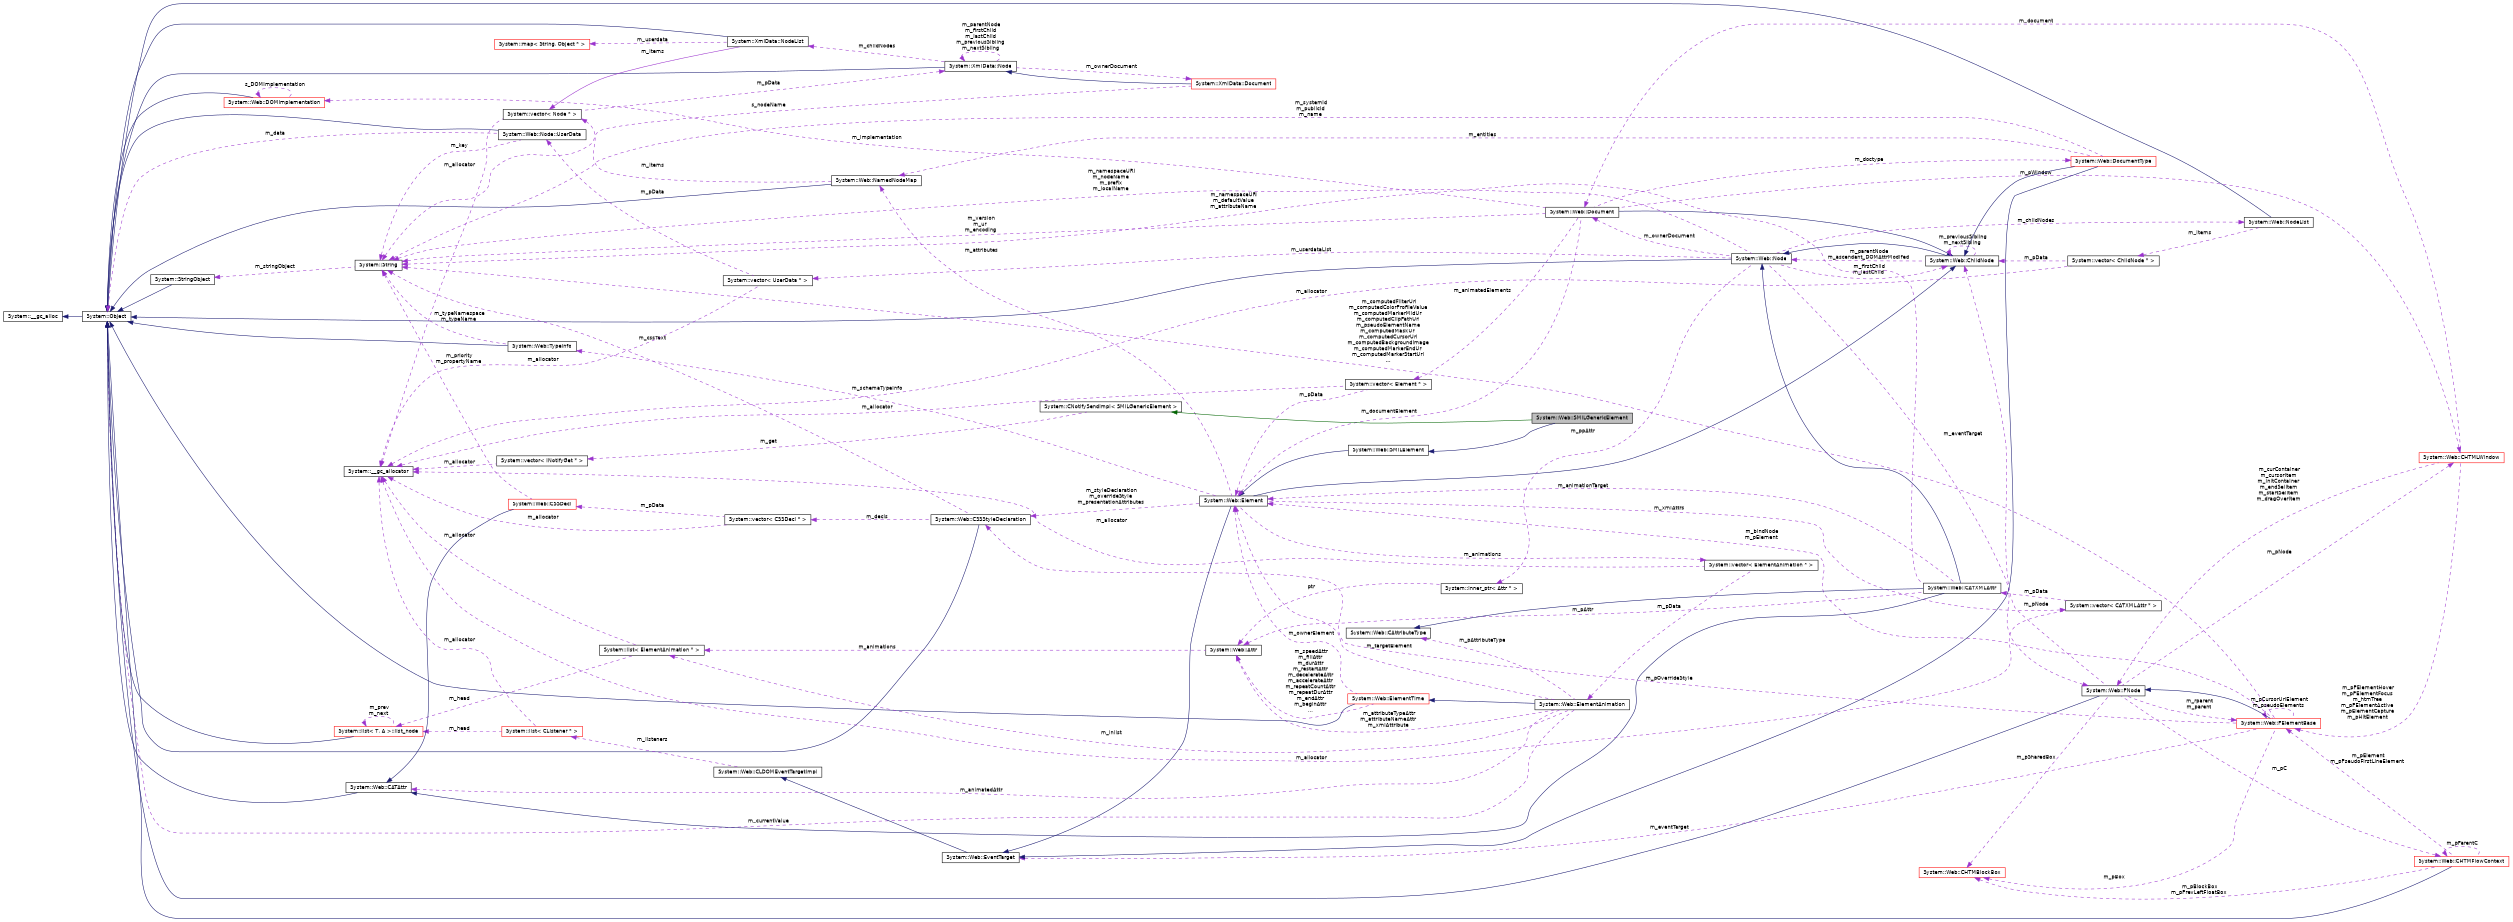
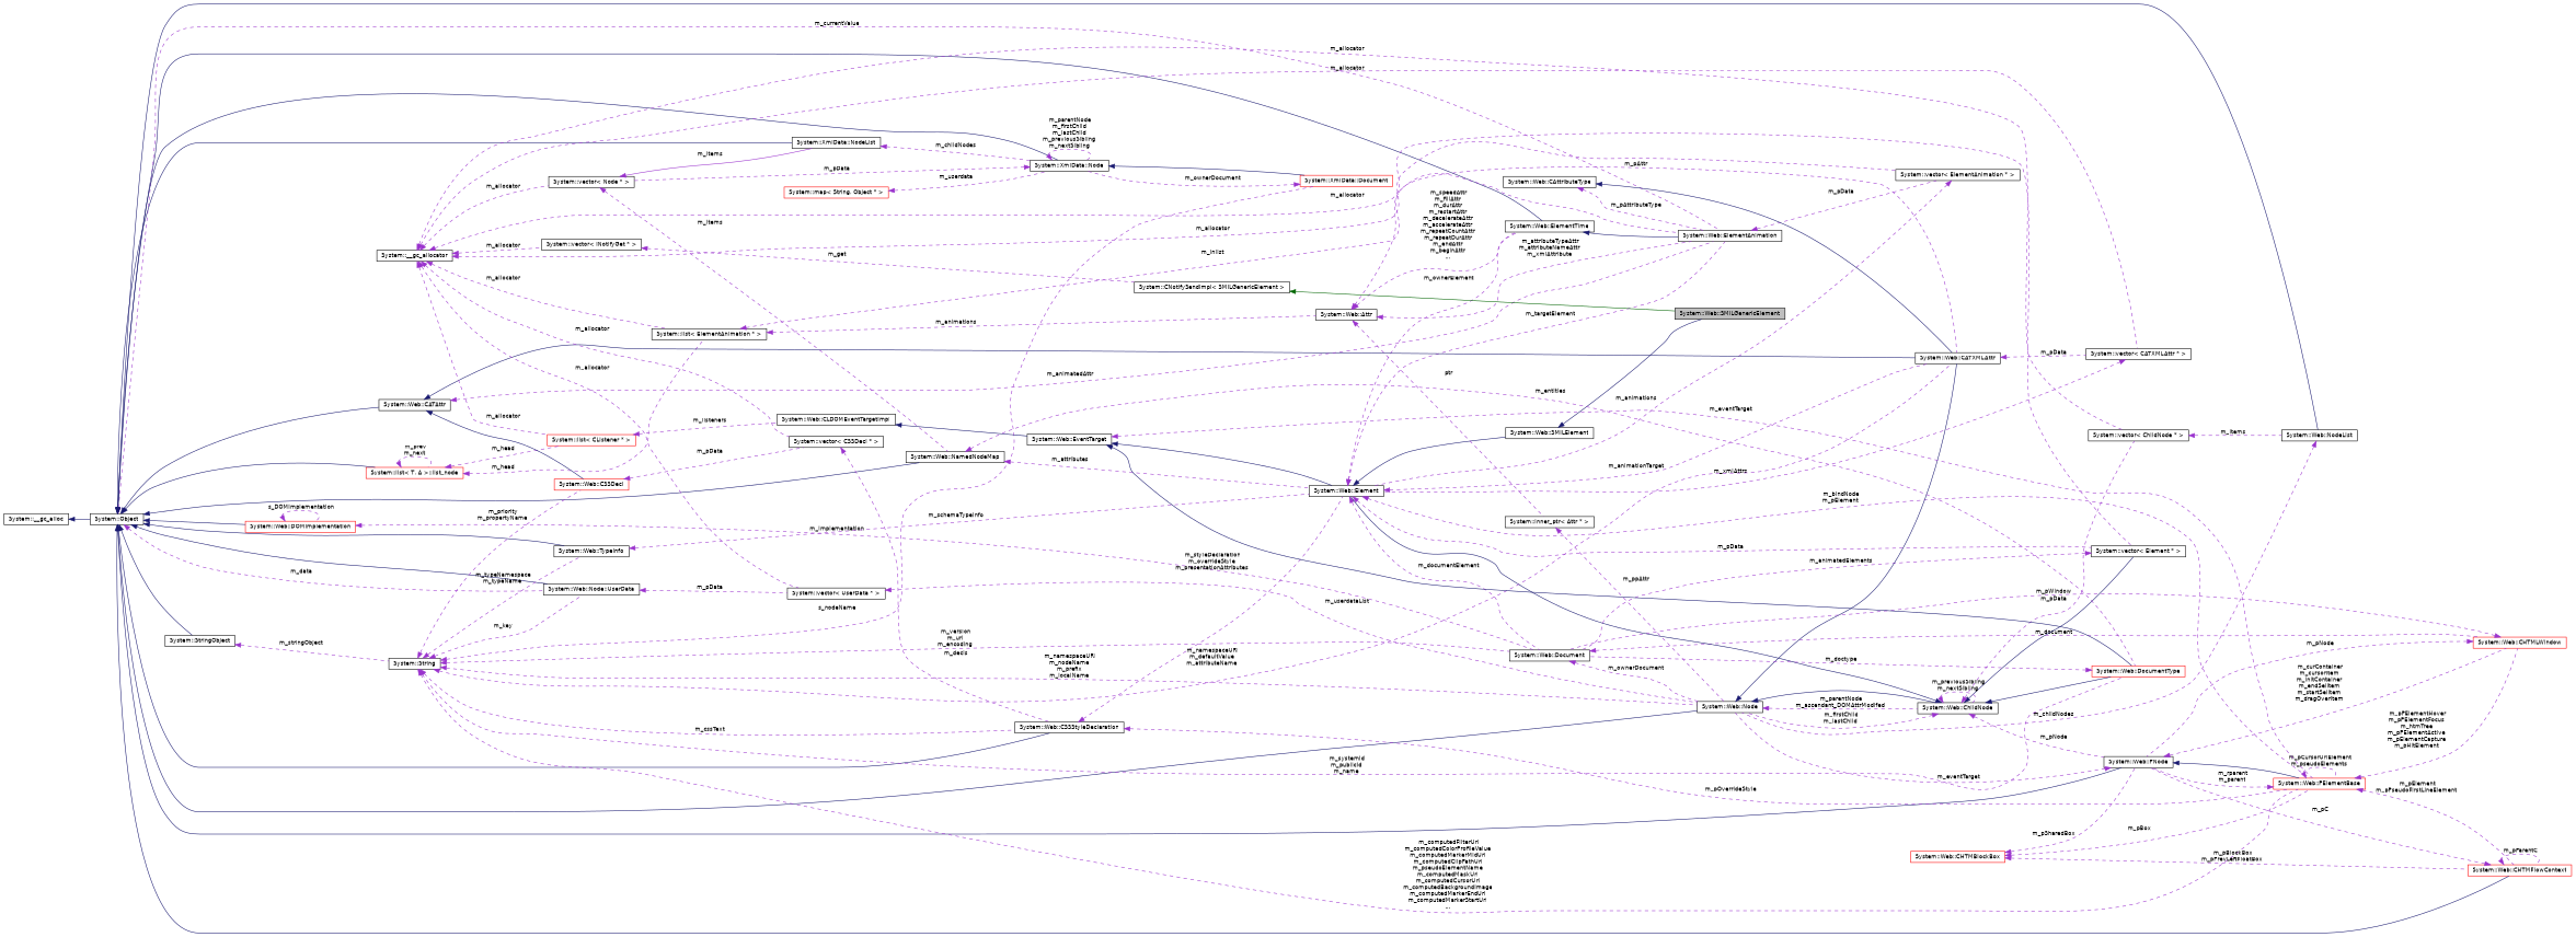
  digraph {
    rankdir=LR
    node [color=black fillcolor=white fontname=Helvetica fontsize=10 shape=record style=filled]
    edge [color=darkorchid3 dir=back fontname=Helvetica fontsize=10 labelfontname=Helvetica labelfontsize=10 style=dashed]
    n1 [fillcolor=grey75 fontcolor=black height=0.2 label="System::Web::SMILGenericElement" width=0.4]
    n2 [height=0.2 label="System::Web::SMILElement" width=0.4]
    n3 [height=0.2 label="System::Web::Element" width=0.4]
    n4 [height=0.2 label="System::Web::Document" width=0.4]
    n5 [height=0.2 label="System::vector\< Element * \>" width=0.4]
    n6 [color=red height=0.2 label="System::Web::PElementBase" width=0.4]
    n7 [height=0.2 label="System::Web::CATXMLAttr" width=0.4]
    n8 [height=0.2 label="System::Web::ElementAnimation" width=0.4]
-   n9 [color=red height=0.2 label="System::Web::ElementTime" width=0.4]
+   n9 [height=0.2 label="System::Web::ElementTime" width=0.4]
    n10 [height=0.2 label="System::Web::Node" width=0.4]
    n11 [color=red height=0.2 label="System::Web::CHTMLWindow" width=0.4]
    n12 [height=0.2 label="System::Web::PNode" width=0.4]
    n13 [color=red height=0.2 label="System::Web::CHTMFlowContext" width=0.4]
    n14 [height=0.2 label="System::vector\< CATXMLAttr * \>" width=0.4]
    n15 [height=0.2 label="System::vector\< ElementAnimation * \>" width=0.4]
    n16 [height=0.2 label="System::Web::ChildNode" width=0.4]
    n17 [height=0.2 label="System::vector\< ChildNode * \>" width=0.4]
    n18 [color=red height=0.2 label="System::Web::DocumentType" width=0.4]
    n19 [height=0.2 label="System::Web::NodeList" width=0.4]
    n20 [height=0.2 label="System::Web::Attr" width=0.4]
    n21 [height=0.2 label="System::inner_ptr\< Attr * \>" width=0.4]
    n22 [height=0.2 label="System::Object" width=0.4]
    n23 [color=red height=0.2 label="System::Web::DOMImplementation" width=0.4]
    n24 [color=red height=0.2 label="System::list\< T, A \>::list_node" width=0.4]
    n25 [height=0.2 label="System::Web::NamedNodeMap" width=0.4]
    n26 [height=0.2 label="System::XmlData::Node" width=0.4]
    n27 [height=0.2 label="System::XmlData::NodeList" width=0.4]
    n28 [height=0.2 label="System::StringObject" width=0.4]
    n29 [height=0.2 label="System::Web::CSSStyleDeclaration" width=0.4]
    n30 [height=0.2 label="System::Web::CATAttr" width=0.4]
    n31 [height=0.2 label="System::Web::Node::UserData" width=0.4]
    n32 [height=0.2 label="System::Web::TypeInfo" width=0.4]
    n33 [color=red height=0.2 label="System::list\< CListener * \>" width=0.4]
    n34 [height=0.2 label="System::list\< ElementAnimation * \>" width=0.4]
    n35 [height=0.2 label="System::vector\< Node * \>" width=0.4]
    n36 [color=red height=0.2 label="System::XmlData::Document" width=0.4]
    n37 [height=0.2 label="System::String" width=0.4]
    n38 [color=red height=0.2 label="System::Web::CSSDecl" width=0.4]
    n39 [height=0.2 label="System::vector\< UserData * \>" width=0.4]
    n40 [height=0.2 label="System::__gc_alloc" width=0.4]
    n41 [height=0.2 label="System::__gc_allocator" width=0.4]
    n42 [height=0.2 label="System::vector\< CSSDecl * \>" width=0.4]
    n43 [height=0.2 label="System::vector\< INotifyGet * \>" width=0.4]
    n44 [height=0.2 label="System::Web::CLDOMEventTargetImpl" width=0.4]
    n45 [height=0.2 label="System::CNotifySendImpl\< SMILGenericElement \>" width=0.4]
    n46 [height=0.2 label="System::Web::EventTarget" width=0.4]
    n47 [color=red height=0.2 label="System::map\< String, Object * \>" width=0.4]
    n48 [color=red height=0.2 label="System::Web::CHTMBlockBox" width=0.4]
    n49 [height=0.2 label="System::Web::CAttributeType" width=0.4]
    n2 -> n1 [color=midnightblue style=solid]
    n3 -> n2 [color=midnightblue style=solid]
    n3 -> n4 [label=" m_documentElement"]
    n3 -> n5 [label=" m_pData"]
    n3 -> n6 [label=" m_bindNode\nm_pElement"]
    n3 -> n7 [label=" m_animationTarget"]
    n3 -> n8 [label=" m_targetElement"]
    n3 -> n9 [label=" m_ownerElement"]
    n4 -> n10 [label=" m_ownerDocument"]
    n4 -> n11 [label=" m_document"]
    n5 -> n4 [label=" m_animatedElements"]
    n6 -> n6 [label=" m_pCursorUriElement\nm_pseudoElements"]
    n6 -> n11 [label=" m_pPElementHover\nm_pPElementFocus\nm_htmTree\nm_pPElementActive\nm_pElementCapture\nm_pHitElement"]
    n6 -> n12 [label=" m_rparent\nm_parent"]
    n6 -> n13 [label=" m_pElement\nm_pPseudoFirstLineElement"]
    n7 -> n14 [label=" m_pData"]
    n8 -> n15 [label=" m_pData"]
    n9 -> n8 [color=midnightblue style=solid]
    n10 -> n7 [color=midnightblue style=solid]
    n10 -> n16 [color=midnightblue style=solid]
    n10 -> n16 [label=" m_parentNode\nm_ascendant_DOMAttrModifed"]
    n11 -> n4 [label=" m_pWindow"]
    n11 -> n12 [label=" m_pNode"]
    n12 -> n6 [color=midnightblue style=solid]
    n12 -> n10 [label=" m_eventTarget"]
    n12 -> n11 [label=" m_curContainer\nm_cursorItem\nm_initContainer\nm_endSelItem\nm_startSelItem\nm_dragOverItem"]
    n13 -> n12 [label=" m_pC"]
    n13 -> n13 [label=" m_pParentC"]
    n14 -> n3 [label=" m_xmlAttrs"]
    n15 -> n3 [label=" m_animations"]
    n16 -> n3 [color=midnightblue style=solid]
-   n16 -> n4 [color=midnightblue style=solid]
+   n16 -> n5 [color=midnightblue style=solid]
    n16 -> n10 [label=" m_firstChild\nm_lastChild"]
    n16 -> n12 [label=" m_pNode"]
    n16 -> n16 [label=" m_previousSibling\nm_nextSibling"]
    n16 -> n17 [label=" m_pData"]
    n16 -> n18 [color=midnightblue style=solid]
    n17 -> n19 [label=" m_items"]
    n18 -> n4 [label=" m_doctype"]
    n19 -> n10 [label=" m_childNodes"]
    n20 -> n7 [label=" m_pAttr"]
    n20 -> n8 [label=" m_attributeTypeAttr\nm_attributeNameAttr\nm_xmlAttribute"]
    n20 -> n9 [label=" m_speedAttr\nm_fillAttr\nm_durAttr\nm_restartAttr\nm_decelerateAttr\nm_accelerateAttr\nm_repeatCountAttr\nm_repeatDurAttr\nm_endAttr\nm_beginAttr\n..."]
    n20 -> n21 [label=" ptr"]
    n21 -> n10 [label=" m_ppAttr"]
    n22 -> n8 [label=" m_currentValue"]
    n22 -> n9 [color=midnightblue style=solid]
    n22 -> n10 [color=midnightblue style=solid]
    n22 -> n12 [color=midnightblue style=solid]
    n22 -> n13 [color=midnightblue style=solid]
    n22 -> n19 [color=midnightblue style=solid]
    n22 -> n23 [color=midnightblue style=solid]
    n22 -> n24 [color=midnightblue style=solid]
    n22 -> n25 [color=midnightblue style=solid]
    n22 -> n26 [color=midnightblue style=solid]
    n22 -> n27 [color=midnightblue style=solid]
    n22 -> n28 [color=midnightblue style=solid]
    n22 -> n29 [color=midnightblue style=solid]
    n22 -> n30 [color=midnightblue style=solid]
    n22 -> n31 [color=midnightblue style=solid]
    n22 -> n31 [label=" m_data"]
    n22 -> n32 [color=midnightblue style=solid]
    n23 -> n4 [label=" m_implementation"]
    n23 -> n23 [label=" s_DOMImplementation"]
    n24 -> n24 [label=" m_prev\nm_next"]
    n24 -> n33 [label=" m_head"]
    n24 -> n34 [label=" m_head"]
    n25 -> n3 [label=" m_attributes"]
    n25 -> n18 [label=" m_entities"]
    n26 -> n26 [label=" m_parentNode\nm_firstChild\nm_lastChild\nm_previousSibling\nm_nextSibling"]
    n26 -> n35 [label=" m_pData"]
    n26 -> n36 [color=midnightblue style=solid]
    n27 -> n26 [label=" m_childNodes"]
    n28 -> n37 [label=" m_stringObject"]
    n29 -> n3 [label=" m_styleDeclaration\nm_overrideStyle\nm_presentationAttributes"]
    n29 -> n6 [label=" m_pOverrideStyle"]
    n30 -> n7 [color=midnightblue style=solid]
    n30 -> n8 [label=" m_animatedAttr"]
    n30 -> n38 [color=midnightblue style=solid]
    n31 -> n39 [label=" m_pData"]
    n32 -> n3 [label=" m_schemaTypeInfo"]
    n33 -> n44 [label=" m_listeners"]
    n34 -> n8 [label=" m_inlist"]
    n34 -> n20 [label=" m_animations"]
    n35 -> n25 [label=" m_items"]
    n35 -> n27 [label=" m_items" style=solid]
    n36 -> n26 [label=" m_ownerDocument"]
    n37 -> n4 [label=" m_version\nm_uri\nm_encoding"]
    n37 -> n6 [label=" m_computedFilterUri\nm_computedColorProfileValue\nm_computedMarkerMidUri\nm_computedClipPathUri\nm_pseudoElementName\nm_computedMaskUri\nm_computedCursorUrl\nm_computedBackgroundImage\nm_computedMarkerEndUri\nm_computedMarkerStartUri\n..."]
    n37 -> n7 [label=" m_namespaceURI\nm_defaultValue\nm_attributeName"]
    n37 -> n10 [label=" m_namespaceURI\nm_nodeName\nm_prefix\nm_localName"]
    n37 -> n18 [label=" m_systemId\nm_publicId\nm_name"]
    n37 -> n29 [label=" m_cssText"]
    n37 -> n31 [label=" m_key"]
    n37 -> n32 [label=" m_typeNamespace\nm_typeName"]
    n37 -> n36 [label=" s_nodeName"]
    n37 -> n38 [label=" m_priority\nm_propertyName"]
    n38 -> n42 [label=" m_pData"]
    n39 -> n10 [label=" m_userdataList"]
    n40 -> n22 [color=midnightblue style=solid]
    n41 -> n5 [label=" m_allocator"]
    n41 -> n14 [label=" m_allocator"]
    n41 -> n15 [label=" m_allocator"]
    n41 -> n17 [label=" m_allocator"]
    n41 -> n33 [label=" m_allocator"]
    n41 -> n34 [label=" m_allocator"]
    n41 -> n35 [label=" m_allocator"]
    n41 -> n39 [label=" m_allocator"]
    n41 -> n42 [label=" m_allocator"]
    n41 -> n43 [label=" m_allocator"]
    n42 -> n29 [label=" m_decls"]
    n43 -> n45 [label=" m_get"]
    n44 -> n46 [color=midnightblue style=solid]
    n45 -> n1 [color=darkgreen style=solid]
    n46 -> n3 [color=midnightblue style=solid]
    n46 -> n6 [label=" m_eventTarget"]
    n46 -> n18 [color=midnightblue style=solid]
-   n47 -> n27 [label=" m_userdata"]
+   n47 -> n26 [label=" m_userdata"]
    n48 -> n6 [label=" m_pBox"]
    n48 -> n12 [label=" m_pSharedBox"]
    n48 -> n13 [label=" m_pBlockBox\nm_pPrevLeftFloatBox"]
    n49 -> n7 [color=midnightblue style=solid]
    n49 -> n8 [label=" m_pAttributeType"]
  }
